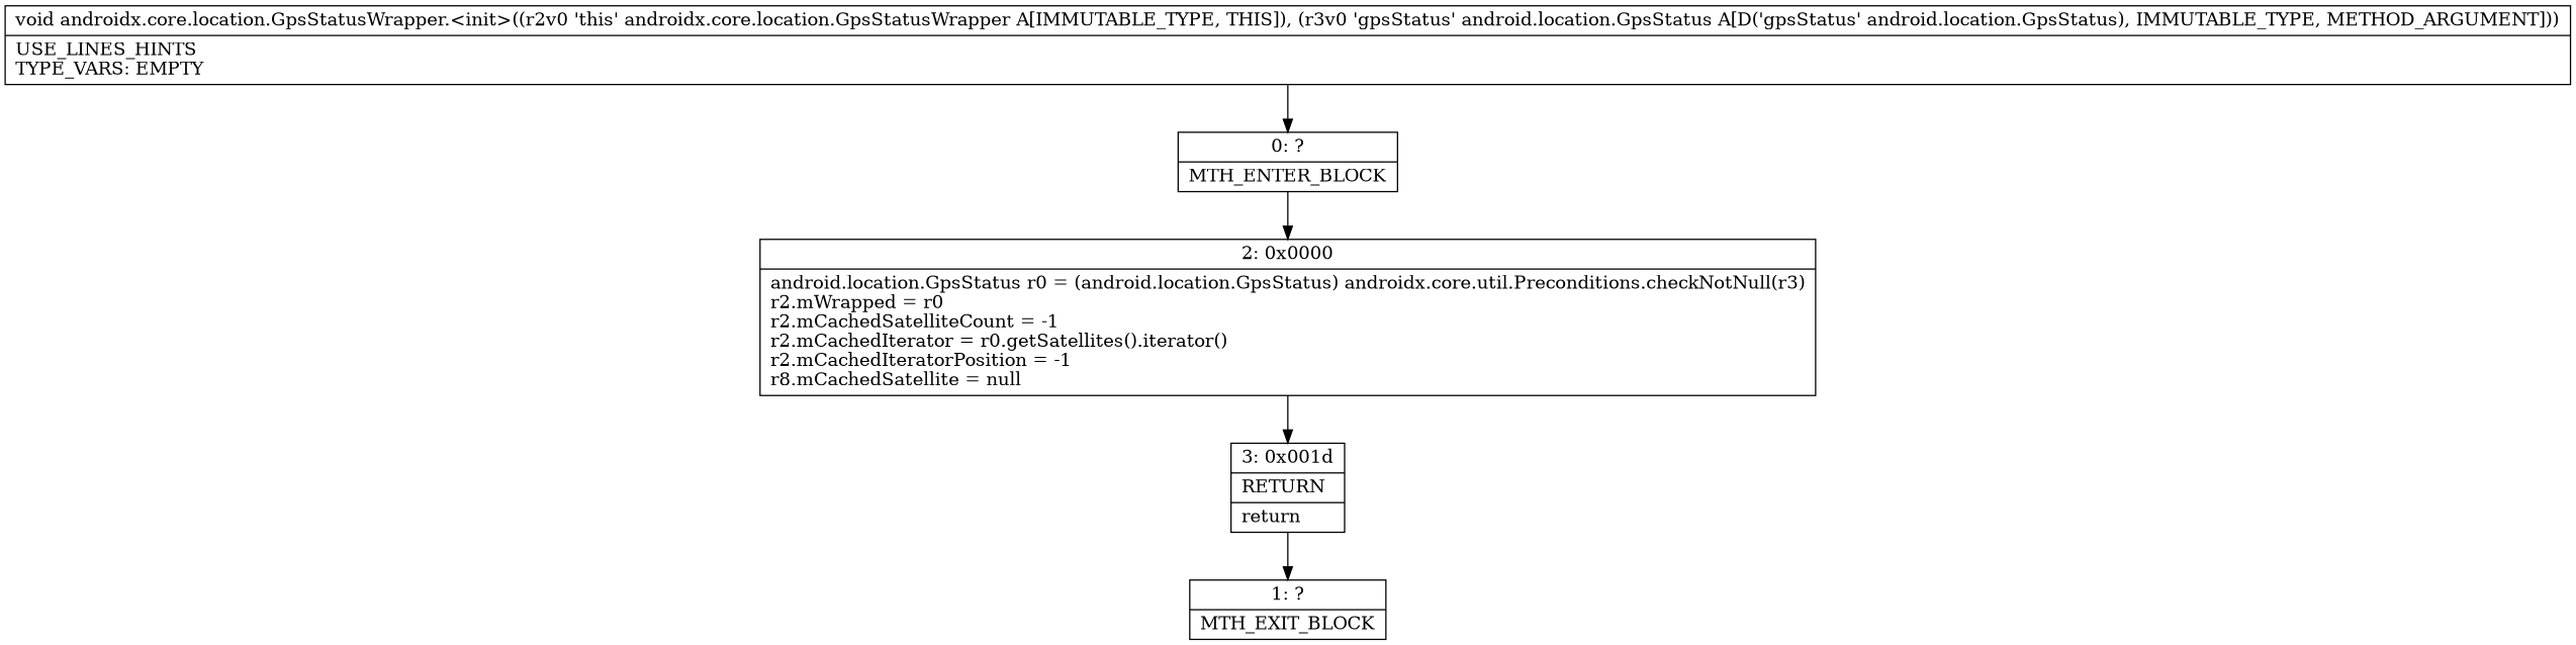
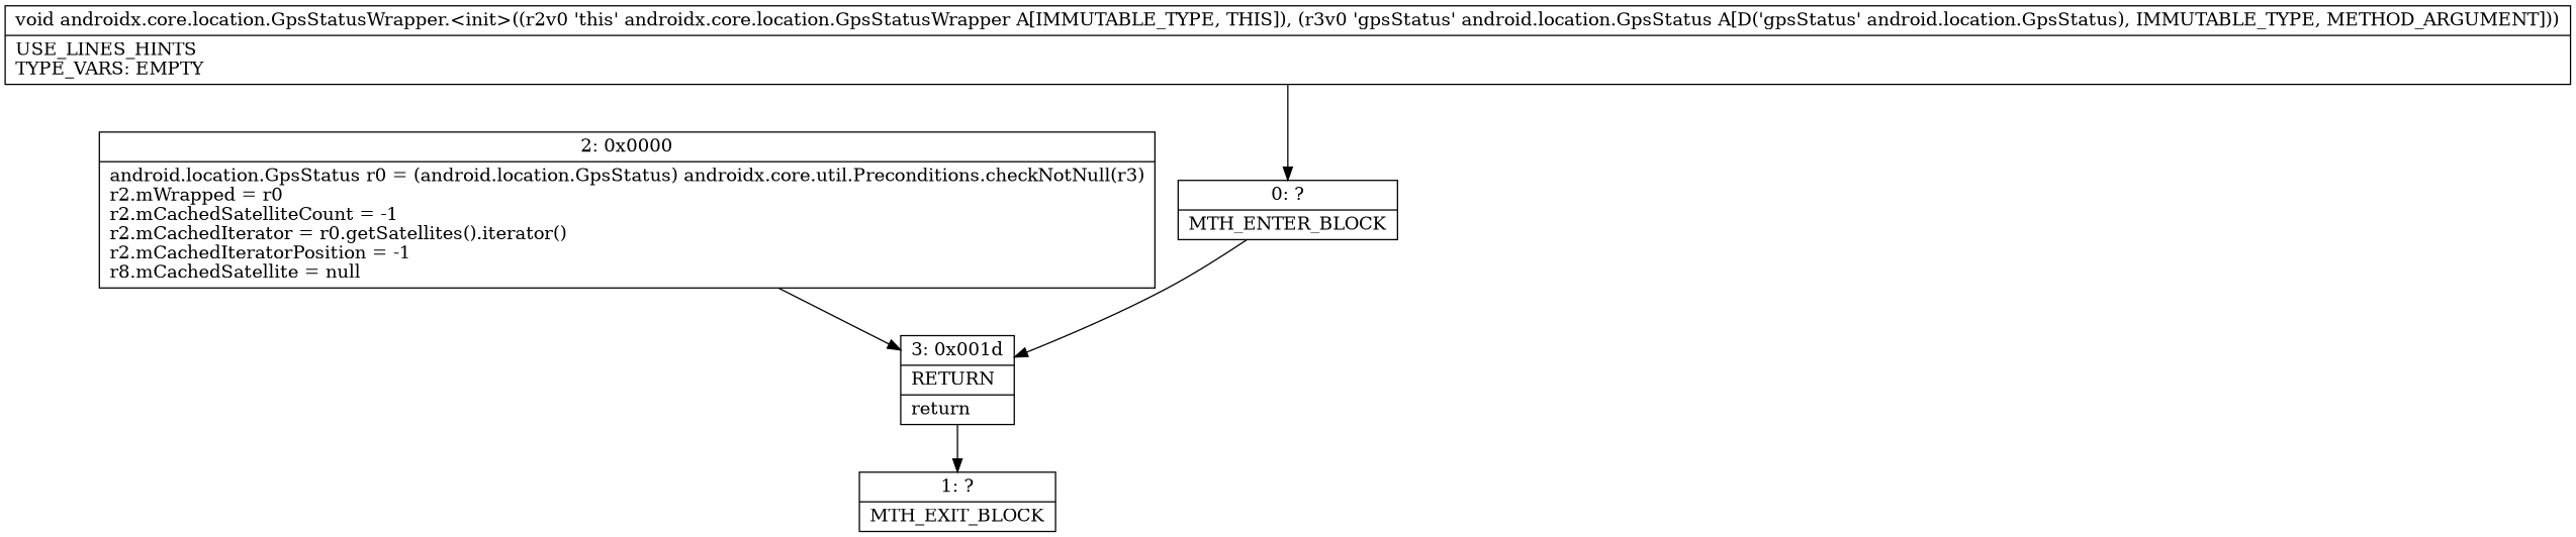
  digraph {
    node [shape=record]
    n1 [label="{0\:\ ?|MTH_ENTER_BLOCK\l}"]
    n2 [label="{2\:\ 0x0000|android.location.GpsStatus r0 = (android.location.GpsStatus) androidx.core.util.Preconditions.checkNotNull(r3)\lr2.mWrapped = r0\lr2.mCachedSatelliteCount = \-1\lr2.mCachedIterator = r0.getSatellites().iterator()\lr2.mCachedIteratorPosition = \-1\lr8.mCachedSatellite = null\l}"]
    n3 [label="{3\:\ 0x001d|RETURN\l|return\l}"]
    n4 [label="{1\:\ ?|MTH_EXIT_BLOCK\l}"]
    n5 [label="{void androidx.core.location.GpsStatusWrapper.\<init\>((r2v0 'this' androidx.core.location.GpsStatusWrapper A[IMMUTABLE_TYPE, THIS]), (r3v0 'gpsStatus' android.location.GpsStatus A[D('gpsStatus' android.location.GpsStatus), IMMUTABLE_TYPE, METHOD_ARGUMENT]))  | USE_LINES_HINTS\lTYPE_VARS: EMPTY\l}"]
-   n1 -> n2
+   n1 -> n3
    n2 -> n3
    n3 -> n4
    n5 -> n1
  }
